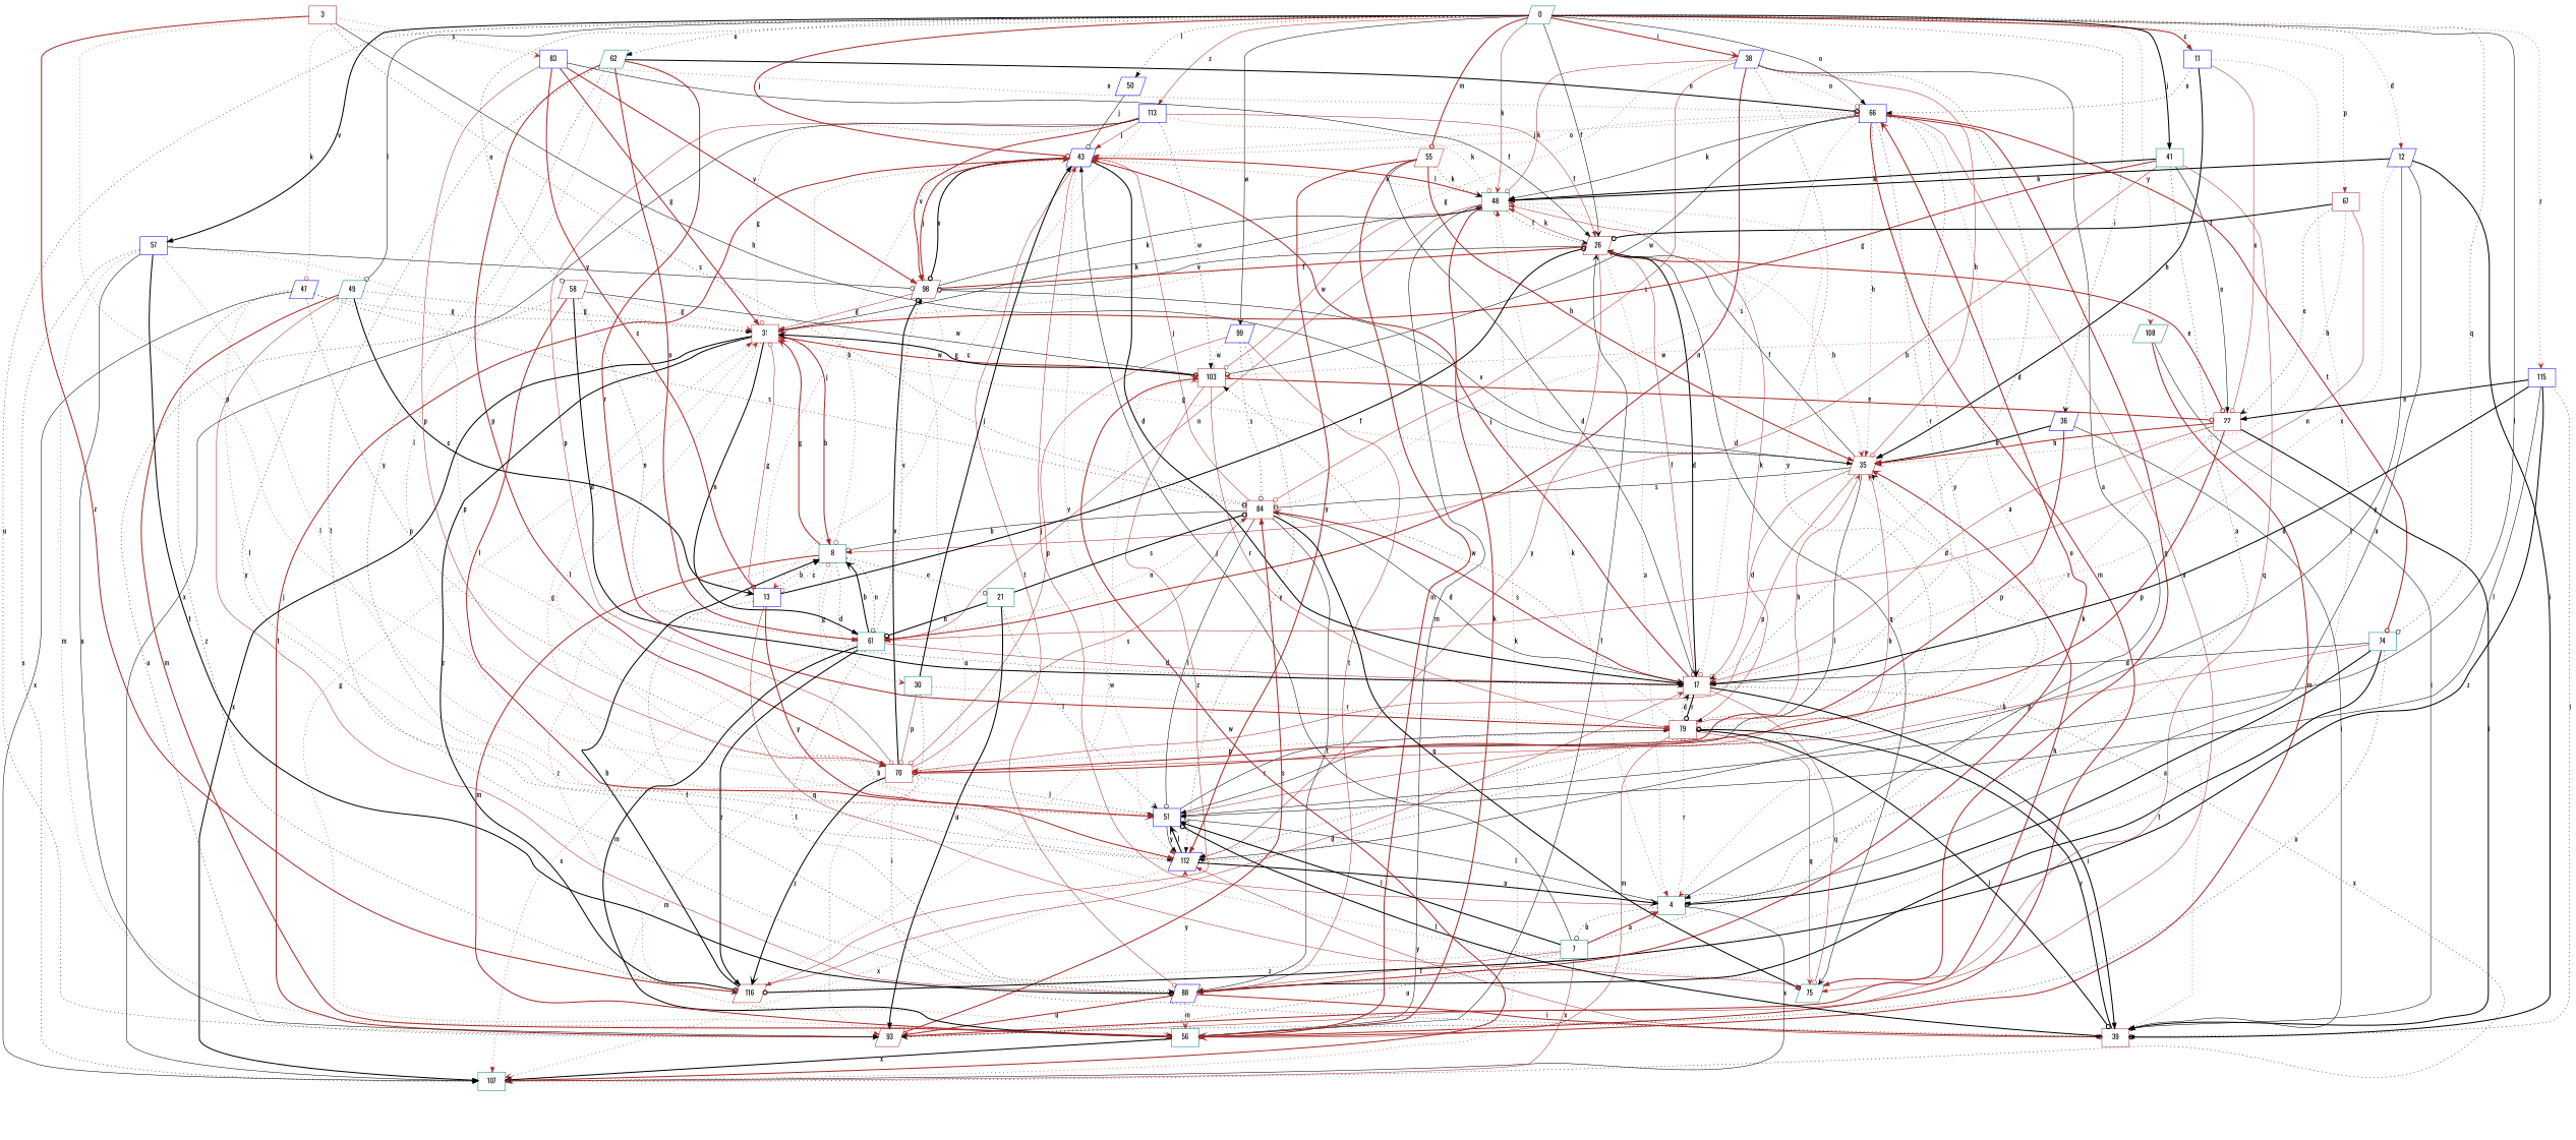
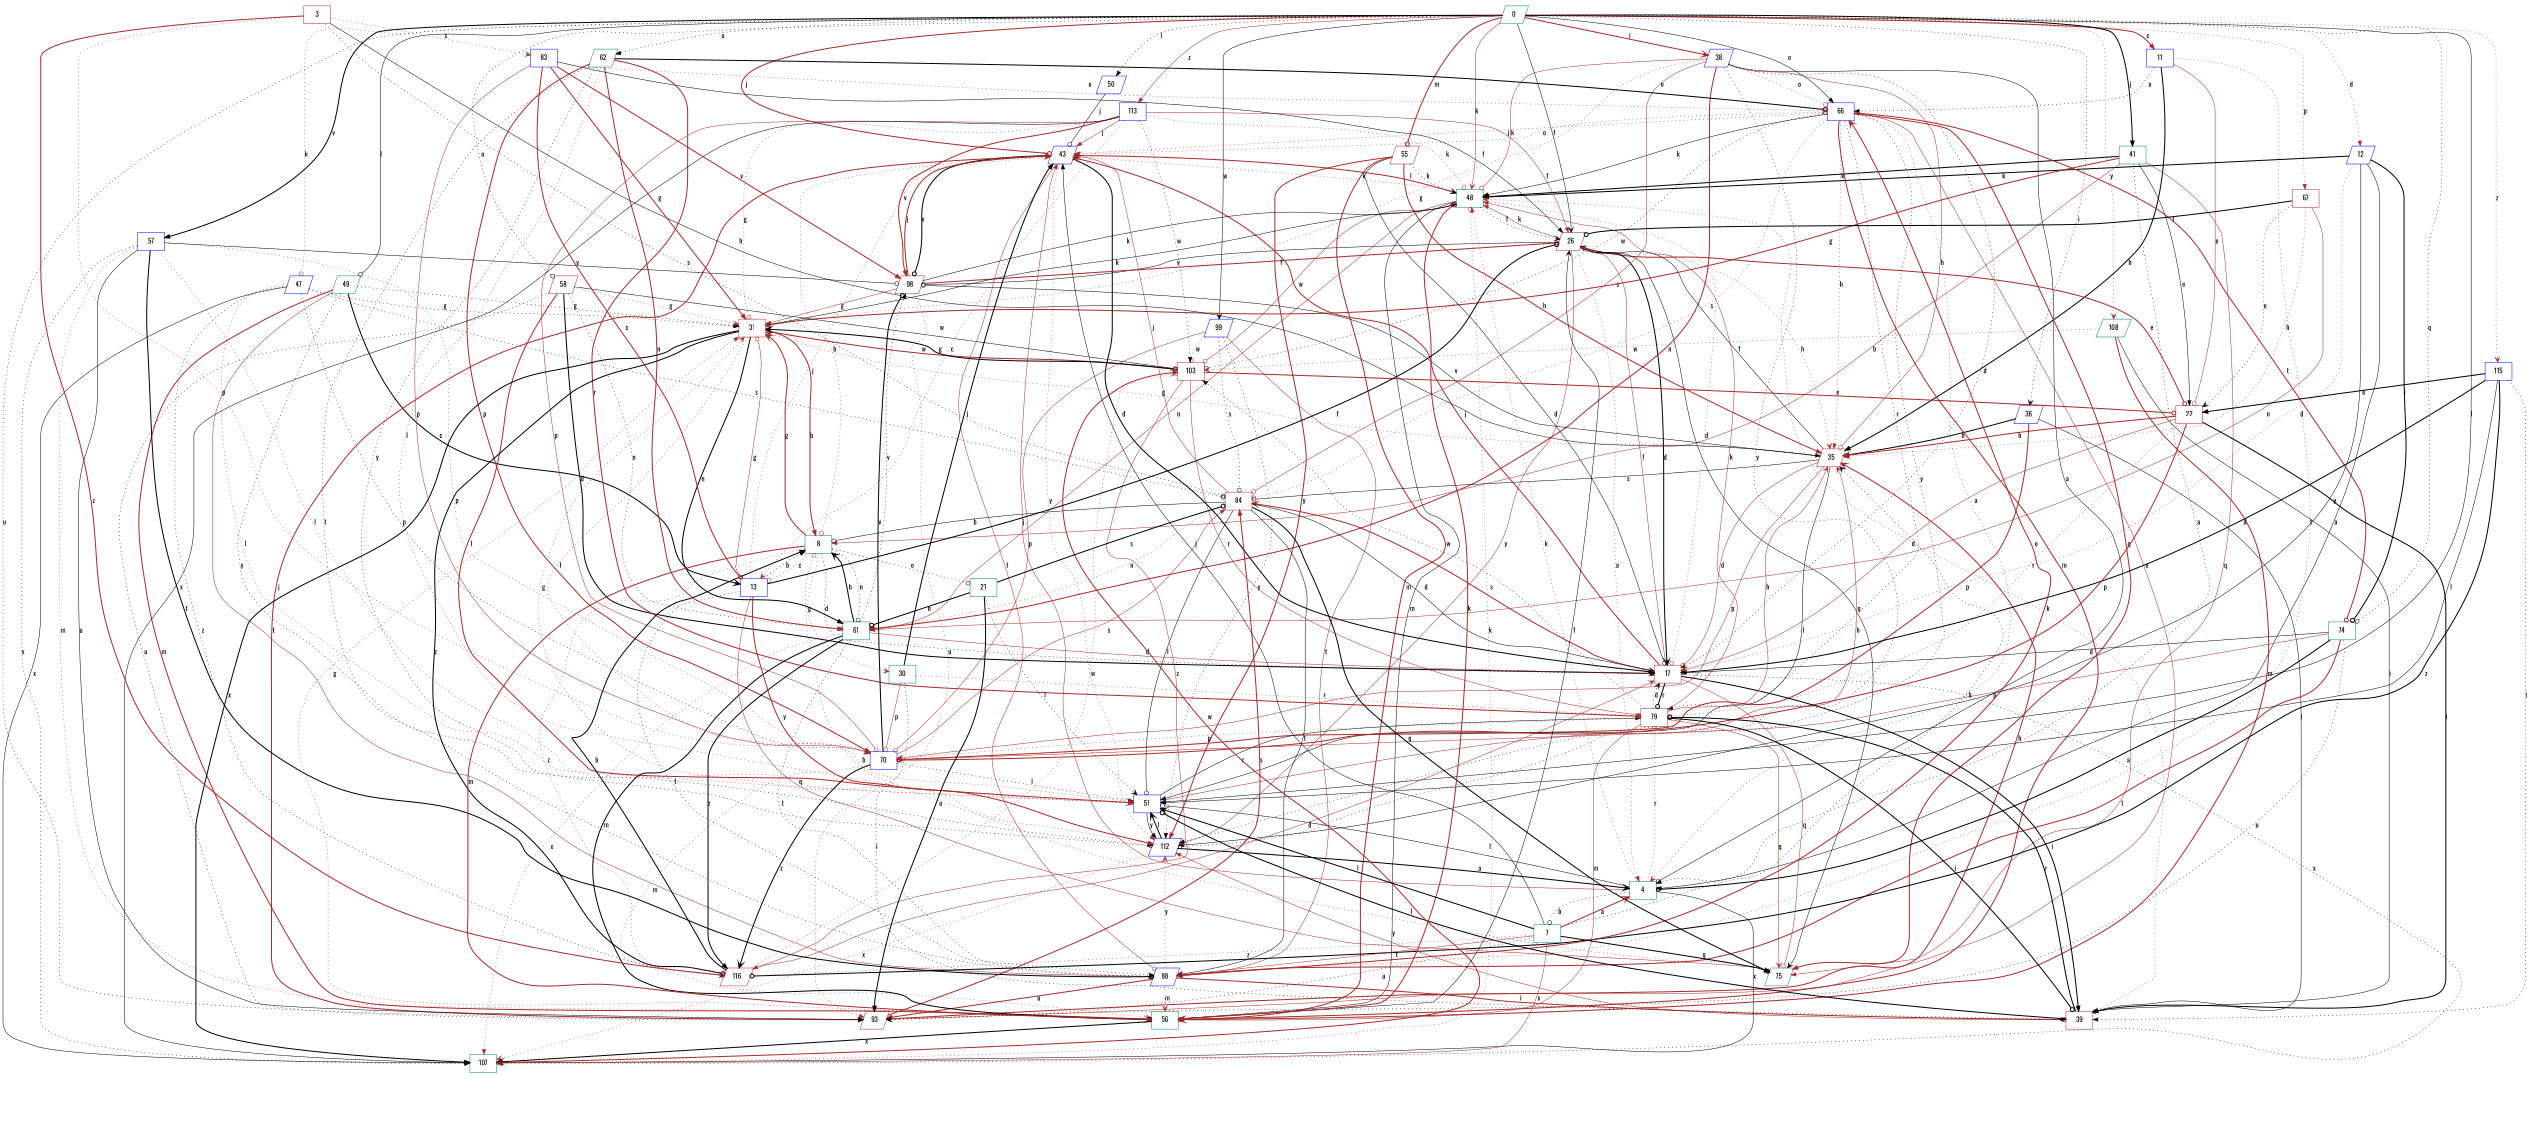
  strict digraph {
    fontname=Oswald
    node [color=blue fontname=Oswald shape=box]
    edge [arrowhead=normal color=brown fontname=Oswald style=dotted]
    0 [color=teal shape=parallelogram]
    11
    n3 [label=12 shape=parallelogram]
    26 [color=brown shape=parallelogram]
    36 [shape=parallelogram]
    38 [shape=parallelogram]
    41 [color=teal]
    43 [shape=parallelogram]
    47 [shape=parallelogram]
    48 [color=teal]
    49 [color=teal shape=parallelogram]
    50 [shape=parallelogram]
    51
    55 [color=brown shape=parallelogram]
    58 [color=brown shape=parallelogram]
    62 [color=teal shape=parallelogram]
    66
    67 [color=brown]
    74 [color=teal]
    93 [color=brown shape=parallelogram]
    n21 [label=57]
    99 [shape=parallelogram]
    108 [color=teal shape=parallelogram]
    113
    115
    35 [color=brown shape=parallelogram]
    88 [shape=parallelogram]
    22 [color=brown]
    4 [color=teal]
    17 [color=brown]
    112 [shape=parallelogram]
    39 [color=brown]
    75 [color=teal shape=parallelogram]
    98 [color=brown shape=parallelogram]
-   70 [color=brown]
+   70
    84 [color=brown]
    31 [color=brown]
    61 [color=teal]
    8 [color=teal]
    116 [color=brown shape=parallelogram]
    107 [color=teal]
    56 [color=teal]
    103 [color=brown]
    13
    79 [color=brown]
    3 [color=brown]
    83
    7 [color=teal]
    21 [color=teal]
    30 [color=teal]
    0 -> 11 [label=c style=bold]
    0 -> n3 [label=d]
    0 -> 26 [arrowhead=vee color=black label=f style=solid]
    0 -> 36 [arrowhead=vee color=black label=i]
    0 -> 38 [arrowhead=vee label=i style=bold]
    0 -> 41 [color=black label=j style=bold]
    0 -> 43 [arrowhead=odot label=j style=bold]
    0 -> 47 [arrowhead=odot label=k]
    0 -> 48 [arrowhead=vee label=k style=solid]
    0 -> 49 [arrowhead=odot color=black label=l style=solid]
    0 -> 50 [color=black label=l]
    0 -> 51 [color=black label=l style=solid]
    0 -> 55 [arrowhead=odot label=m style=bold]
    0 -> 58 [arrowhead=odot color=black label=n]
    0 -> 62 [color=black label=o]
    0 -> 66 [color=black label=o style=solid]
    0 -> 67 [label=p]
    0 -> 74 [arrowhead=odot color=black label=q]
    0 -> 93 [arrowhead=vee color=black label=u]
    0 -> n21 [color=black label=v style=bold]
    0 -> 99 [arrowhead=vee color=black label=w style=solid]
    0 -> 108 [arrowhead=vee label=y]
    0 -> 113 [label=z style=solid]
    0 -> 115 [arrowhead=vee label=z]
    11 -> 66 [color=black label=o]
    11 -> 35 [color=black label=h style=bold]
    11 -> 88 [arrowhead=vee label=t]
    11 -> 22 [arrowhead=odot label=e style=solid]
    n3 -> 48 [color=black label=k style=bold]
    n3 -> 4 [color=black label=a style=solid]
-   n3 -> 17 [arrowhead=vee label=x]
+   n3 -> 17 [arrowhead=vee label=d]
    n3 -> 112 [color=black label=y style=solid]
-   n3 -> 39 [arrowhead=odot color=black label=i style=bold]
+   n3 -> 74 [arrowhead=odot color=black label=i style=bold]
    26 -> 48 [label=k style=solid]
    26 -> 35 [arrowhead=vee label=h]
    26 -> 22 [arrowhead=odot label=e style=bold]
    26 -> 4 [label=a]
    26 -> 17 [arrowhead=vee color=black label=d style=bold]
    26 -> 112 [arrowhead=vee label=y style=solid]
    26 -> 75 [arrowhead=vee color=black label=q style=solid]
    26 -> 98 [arrowhead=odot color=black label=v style=solid]
    36 -> 35 [color=black label=h style=bold]
    36 -> 39 [arrowhead=vee color=black label=i style=solid]
    36 -> 70 [arrowhead=odot label=p style=bold]
    38 -> 48 [arrowhead=odot label=k style=solid]
    38 -> 66 [arrowhead=odot label=o]
    38 -> 35 [arrowhead=odot label=h style=solid]
    38 -> 4 [arrowhead=odot color=black label=a style=solid]
    38 -> 17 [arrowhead=vee color=black label=d]
    38 -> 112 [color=black label=y]
    38 -> 84 [arrowhead=odot label=s style=solid]
    38 -> 31 [arrowhead=vee label=g]
    38 -> 61 [arrowhead=odot label=n style=bold]
    41 -> 48 [color=black label=k style=bold]
    41 -> 22 [color=black label=e style=solid]
    41 -> 4 [color=black label=a]
    41 -> 75 [label=q style=solid]
    41 -> 31 [arrowhead=odot label=g style=bold]
    41 -> 8 [label=b style=solid]
    43 -> 48 [arrowhead=vee label=k]
    43 -> 66 [arrowhead=odot label=o]
    43 -> 88 [arrowhead=odot label=t style=solid]
    43 -> 17 [color=black label=d style=bold]
    43 -> 112 [label=y]
    43 -> 98 [arrowhead=odot color=black label=v style=bold]
    43 -> 8 [arrowhead=odot label=b]
    47 -> 51 [arrowhead=odot label=l]
    47 -> 70 [arrowhead=vee color=black label=p]
    47 -> 84 [arrowhead=odot color=black label=s]
    47 -> 31 [color=black label=g]
    47 -> 116 [arrowhead=vee color=black label=z]
    47 -> 107 [color=black label=x style=solid]
    48 -> 26 [arrowhead=vee color=black label=f]
    48 -> 43 [arrowhead=vee label=l style=bold]
    48 -> 17 [arrowhead=odot label=d]
    48 -> 61 [arrowhead=vee label=n style=solid]
    48 -> 56 [color=black label=m style=solid]
    48 -> 103 [arrowhead=odot label=w style=solid]
    49 -> 88 [arrowhead=vee label=t style=solid]
    49 -> 112 [arrowhead=odot color=black label=y]
    49 -> 31 [color=black label=g]
    49 -> 56 [arrowhead=odot label=m style=bold]
    49 -> 13 [arrowhead=vee color=black label=c style=bold]
    50 -> 43 [arrowhead=odot color=black label=j style=solid]
    51 -> 35 [arrowhead=vee label=h style=solid]
    51 -> 112 [color=black label=y style=solid]
    51 -> 79 [color=black label=r style=solid]
    55 -> 48 [arrowhead=vee color=black label=k]
    55 -> 35 [label=h style=bold]
    55 -> 17 [arrowhead=odot color=black label=d style=solid]
    55 -> 112 [label=y style=bold]
    55 -> 56 [arrowhead=odot label=m style=bold]
    58 -> 51 [arrowhead=vee label=l style=bold]
    58 -> 93 [color=black label=u]
    58 -> 17 [arrowhead=odot color=black label=d style=bold]
    58 -> 31 [arrowhead=vee label=g]
    58 -> 61 [arrowhead=odot color=black label=n]
    58 -> 103 [arrowhead=odot color=black label=w style=solid]
    62 -> 51 [arrowhead=vee label=l]
    62 -> 66 [arrowhead=odot color=black label=o style=bold]
    62 -> 88 [arrowhead=odot color=black label=t]
    62 -> 112 [color=black label=y]
    62 -> 70 [label=p style=bold]
    62 -> 61 [label=n style=bold]
    62 -> 79 [arrowhead=odot label=r style=bold]
    66 -> 43 [label=j]
    66 -> 48 [color=black label=k style=solid]
    66 -> 74 [arrowhead=odot label=t style=bold]
    66 -> 35 [label=h]
    66 -> 4 [arrowhead=vee label=a]
    66 -> 112 [arrowhead=odot color=black label=y]
    66 -> 75 [label=q style=bold]
    66 -> 84 [arrowhead=odot label=s]
    66 -> 56 [arrowhead=vee label=m style=bold]
-   66 -> 103 [arrowhead=odot color=black label=w style=solid]
+   66 -> 103 [arrowhead=odot color=black label=w]
    66 -> 79 [color=black label=r]
    67 -> 26 [arrowhead=odot color=black label=f style=bold]
    67 -> 35 [arrowhead=vee label=h]
    67 -> 22 [arrowhead=vee color=black label=e]
    67 -> 61 [label=n style=solid]
    74 -> 93 [arrowhead=vee color=black label=u]
-   74 -> 88 [color=black label=t style=bold]
+   74 -> 88 [label=t style=bold]
    74 -> 4 [arrowhead=odot color=black label=a style=bold]
    74 -> 17 [arrowhead=odot color=black label=d style=solid]
    74 -> 70 [label=p style=solid]
    93 -> 43 [arrowhead=vee label=j style=bold]
    93 -> 66 [label=o style=solid]
    93 -> 35 [arrowhead=vee label=h style=bold]
    93 -> 84 [label=s style=bold]
    n21 -> 51 [label=l]
    n21 -> 93 [color=black label=u style=solid]
    n21 -> 88 [arrowhead=odot color=black label=t style=bold]
    n21 -> 98 [arrowhead=odot color=black label=v style=solid]
    n21 -> 70 [arrowhead=vee label=p]
    n21 -> 107 [arrowhead=vee color=black label=x]
    n21 -> 56 [arrowhead=odot label=m]
    99 -> 88 [arrowhead=vee label=t style=solid]
    99 -> 112 [color=black label=y]
    99 -> 70 [arrowhead=odot label=p style=solid]
    99 -> 84 [arrowhead=odot color=black label=s]
    99 -> 103 [arrowhead=odot label=w]
    108 -> 39 [arrowhead=odot color=black label=i style=solid]
    108 -> 56 [arrowhead=vee label=m style=bold]
    108 -> 103 [arrowhead=vee label=w]
    113 -> 26 [label=f style=solid]
    113 -> 43 [label=j style=solid]
    113 -> 48 [arrowhead=odot label=k]
    113 -> 98 [label=v style=bold]
    113 -> 70 [arrowhead=odot label=p style=solid]
    113 -> 31 [arrowhead=odot label=g]
    113 -> 107 [color=black label=x style=solid]
    113 -> 103 [color=black label=w]
    113 -> 13 [arrowhead=vee label=c]
    115 -> 51 [color=black label=l style=solid]
    115 -> 22 [color=black label=e style=bold]
    115 -> 17 [color=black label=d style=bold]
    115 -> 39 [color=black label=i]
    115 -> 116 [arrowhead=odot color=black label=z style=bold]
    35 -> 26 [arrowhead=vee color=black label=f style=solid]
    35 -> 51 [color=black label=l style=solid]
    35 -> 17 [arrowhead=odot label=d style=solid]
    35 -> 98 [arrowhead=odot color=black label=v style=solid]
    35 -> 70 [arrowhead=vee label=p style=solid]
    35 -> 84 [arrowhead=odot color=black label=s style=solid]
    35 -> 31 [label=g]
    88 -> 66 [arrowhead=vee label=o style=bold]
    88 -> 93 [label=u style=bold]
    88 -> 112 [arrowhead=vee label=y]
    88 -> 39 [arrowhead=odot label=i style=bold]
    88 -> 56 [arrowhead=vee label=m]
    22 -> 35 [arrowhead=vee label=h style=bold]
    22 -> 17 [arrowhead=vee label=d style=solid]
    22 -> 39 [color=black label=i style=bold]
    22 -> 70 [arrowhead=odot label=p style=bold]
    22 -> 79 [arrowhead=odot label=r]
    4 -> 43 [label=j style=solid]
    4 -> 48 [label=k]
    4 -> 51 [arrowhead=odot color=black label=l style=solid]
    4 -> 107 [arrowhead=vee color=black label=x style=solid]
    4 -> 79 [arrowhead=odot label=r]
    4 -> 7 [arrowhead=odot color=black label=b]
    17 -> 26 [arrowhead=vee label=f style=solid]
    17 -> 43 [arrowhead=vee label=j style=bold]
    17 -> 39 [color=black label=i style=bold]
    17 -> 75 [arrowhead=odot label=q style=solid]
    17 -> 84 [arrowhead=vee label=s style=bold]
    17 -> 107 [arrowhead=odot color=black label=x]
    17 -> 79 [arrowhead=odot color=black label=r style=bold]
    112 -> 51 [arrowhead=vee color=black label=l style=bold]
    112 -> 4 [arrowhead=vee color=black label=a style=bold]
    112 -> 31 [arrowhead=vee label=g]
    112 -> 107 [arrowhead=vee label=x]
    39 -> 48 [arrowhead=vee label=k]
    39 -> 51 [arrowhead=odot color=black label=l style=bold]
    39 -> 112 [label=y style=solid]
    39 -> 79 [arrowhead=odot color=black label=r style=bold]
    75 -> 8 [arrowhead=odot label=b]
    98 -> 26 [arrowhead=odot label=f style=bold]
    98 -> 43 [label=j style=bold]
    98 -> 48 [color=black label=k style=solid]
    98 -> 93 [label=u]
    98 -> 31 [label=g style=solid]
    70 -> 51 [color=black label=l]
    70 -> 98 [arrowhead=odot color=black label=v style=bold]
    70 -> 84 [label=s style=solid]
    70 -> 116 [arrowhead=vee color=black label=z style=bold]
    70 -> 56 [arrowhead=vee label=m]
    84 -> 43 [arrowhead=vee label=j style=solid]
    84 -> 51 [arrowhead=odot color=black label=l style=solid]
    84 -> 88 [arrowhead=vee color=black label=t style=solid]
    84 -> 17 [arrowhead=vee color=black label=d style=solid]
    84 -> 75 [arrowhead=odot color=black label=q style=bold]
    84 -> 61 [arrowhead=vee label=n]
    84 -> 8 [arrowhead=odot color=black label=b style=solid]
    31 -> 48 [arrowhead=odot color=black label=k style=solid]
    31 -> 51 [label=l]
    31 -> 61 [color=black label=n style=bold]
    31 -> 8 [label=b style=bold]
    31 -> 116 [arrowhead=odot color=black label=z style=bold]
    31 -> 107 [color=black label=x style=bold]
    31 -> 103 [arrowhead=odot label=w style=bold]
    61 -> 88 [arrowhead=odot color=black label=t]
    61 -> 17 [arrowhead=odot label=d style=solid]
    61 -> 98 [color=black label=v]
    61 -> 8 [arrowhead=vee color=black label=b style=bold]
    61 -> 116 [color=black label=z style=bold]
    61 -> 107 [label=x]
    61 -> 56 [arrowhead=odot color=black label=m style=bold]
    8 -> 17 [arrowhead=vee color=black label=d]
    8 -> 31 [arrowhead=vee label=g style=bold]
    8 -> 61 [arrowhead=odot color=black label=n]
    8 -> 116 [arrowhead=odot label=z]
    8 -> 56 [arrowhead=vee label=m style=bold]
    8 -> 13 [arrowhead=odot label=c]
    8 -> 21 [arrowhead=odot color=black label=e]
    8 -> 30 [arrowhead=vee label=g]
    116 -> 17 [arrowhead=vee label=d style=solid]
    116 -> 8 [color=black label=b style=bold]
    116 -> 103 [arrowhead=odot label=w]
    107 -> 48 [arrowhead=odot label=k]
    107 -> 103 [arrowhead=vee label=w style=bold]
    56 -> 26 [arrowhead=vee color=black label=f style=solid]
    56 -> 48 [arrowhead=odot label=k style=bold]
    56 -> 31 [label=g]
    56 -> 107 [arrowhead=vee color=black label=x style=bold]
    103 -> 22 [arrowhead=odot label=e style=bold]
    103 -> 31 [arrowhead=vee color=black label=g style=bold]
    103 -> 116 [label=z style=solid]
    103 -> 79 [arrowhead=odot label=r style=solid]
    13 -> 26 [arrowhead=odot color=black label=f style=bold]
    13 -> 43 [label=j]
    13 -> 88 [arrowhead=vee color=black label=t]
    13 -> 112 [label=y style=bold]
    13 -> 75 [arrowhead=vee label=q style=solid]
    13 -> 31 [arrowhead=odot label=g style=solid]
    13 -> 8 [color=black label=b]
    79 -> 48 [label=k style=solid]
    79 -> 35 [arrowhead=vee label=h style=solid]
    79 -> 17 [arrowhead=vee color=black label=d]
    79 -> 39 [arrowhead=odot color=black label=i style=bold]
    79 -> 75 [arrowhead=vee label=q style=solid]
    79 -> 70 [arrowhead=vee label=p]
    79 -> 56 [label=m style=solid]
    79 -> 103 [color=black label=w]
    3 -> 35 [color=black label=h style=solid]
    3 -> 70 [label=p]
    3 -> 84 [arrowhead=odot color=black label=s]
    3 -> 116 [arrowhead=odot label=z style=bold]
    3 -> 83 [arrowhead=vee label=s]
    83 -> 26 [color=black label=f style=solid]
    83 -> 66 [arrowhead=vee label=o]
    83 -> 98 [label=v style=bold]
    83 -> 70 [arrowhead=vee label=p style=solid]
    83 -> 31 [label=g style=bold]
    83 -> 13 [arrowhead=odot label=c style=bold]
    7 -> 43 [color=black label=j style=solid]
    7 -> 51 [arrowhead=vee color=black label=l style=bold]
    7 -> 93 [arrowhead=vee color=black label=u]
    7 -> 35 [arrowhead=vee color=black label=h]
    7 -> 88 [arrowhead=vee label=t style=solid]
    7 -> 4 [arrowhead=vee label=a style=bold]
+   7 -> 75 [color=black label=q style=bold]
    7 -> 116 [arrowhead=odot label=z]
    7 -> 107 [arrowhead=vee label=x style=solid]
    21 -> 51 [arrowhead=vee color=black label=l]
    21 -> 93 [color=black label=u style=bold]
    21 -> 84 [arrowhead=odot color=black label=s style=bold]
    21 -> 61 [arrowhead=odot color=black label=n style=bold]
    30 -> 43 [color=black label=j style=bold]
    30 -> 39 [color=black label=i]
    30 -> 70 [arrowhead=odot label=p style=solid]
    30 -> 79 [arrowhead=vee label=r]
  }
